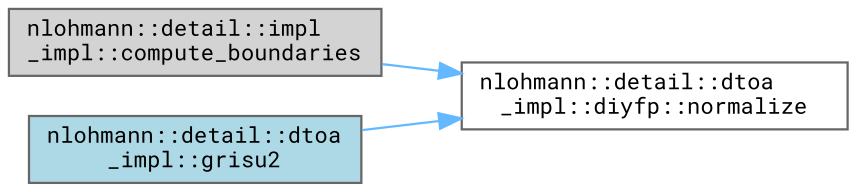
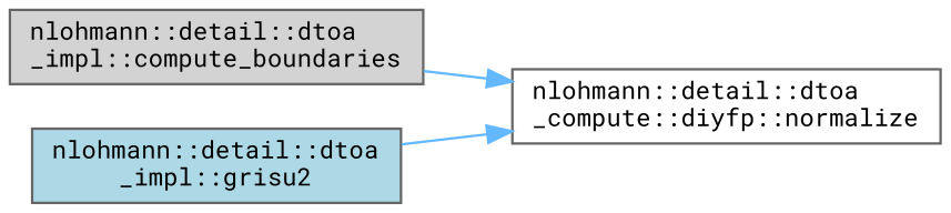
  digraph {
    fontname="Roboto Mono"
    rankdir=RL
    node [color=grey40 fontname="Roboto Mono" fontsize=10 shape=box style=filled]
    edge [color=steelblue1 dir=back fontname="Roboto Mono" fontsize=10 labelfontname=Helvetica labelfontsize=10 style=solid]
-   n1 [color=gray40 fillcolor=white fontcolor=black height=0.2 label="nlohmann::detail::dtoa\l_impl::diyfp::normalize" width=0.4]
-   n2 [fillcolor=lightgrey height=0.2 label="nlohmann::detail::impl\l_impl::compute_boundaries" width=0.4]
+   n1 [color=gray40 fillcolor=white fontcolor=black height=0.2 label="nlohmann::detail::dtoa\l_compute::diyfp::normalize" width=0.4]
+   n2 [fillcolor=lightgrey height=0.2 label="nlohmann::detail::dtoa\l_impl::compute_boundaries" width=0.4]
    n3 [fillcolor=lightblue height=0.2 label="nlohmann::detail::dtoa\l_impl::grisu2" width=0.4]
    n1 -> n2
    n1 -> n3
  }
